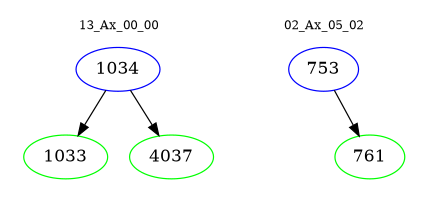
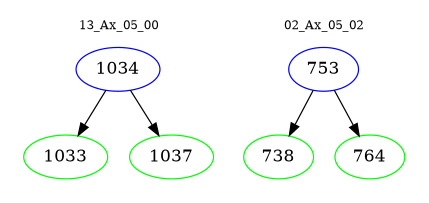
  digraph {
    node [color=green]
    edge [color=black]
    n1 [color=blue label=1034]
    n2 [label=1033]
-   n3 [label=4037]
+   n3 [label=1037]
    n4 [color=blue label=753]
-   n6 [label=761]
+   n5 [label=738]
+   n6 [label=764]
    subgraph cluster_1 {
      color=white
      fontsize=10
-     label="13_Ax_00_00"
+     label="13_Ax_05_00"
      n1
      n2
      n3
    }
    subgraph cluster_2 {
      color=white
      fontsize=10
      label="02_Ax_05_02"
      n4
+     n5
      n6
    }
    n1 -> n2
    n1 -> n3
+   n4 -> n5
    n4 -> n6
  }
